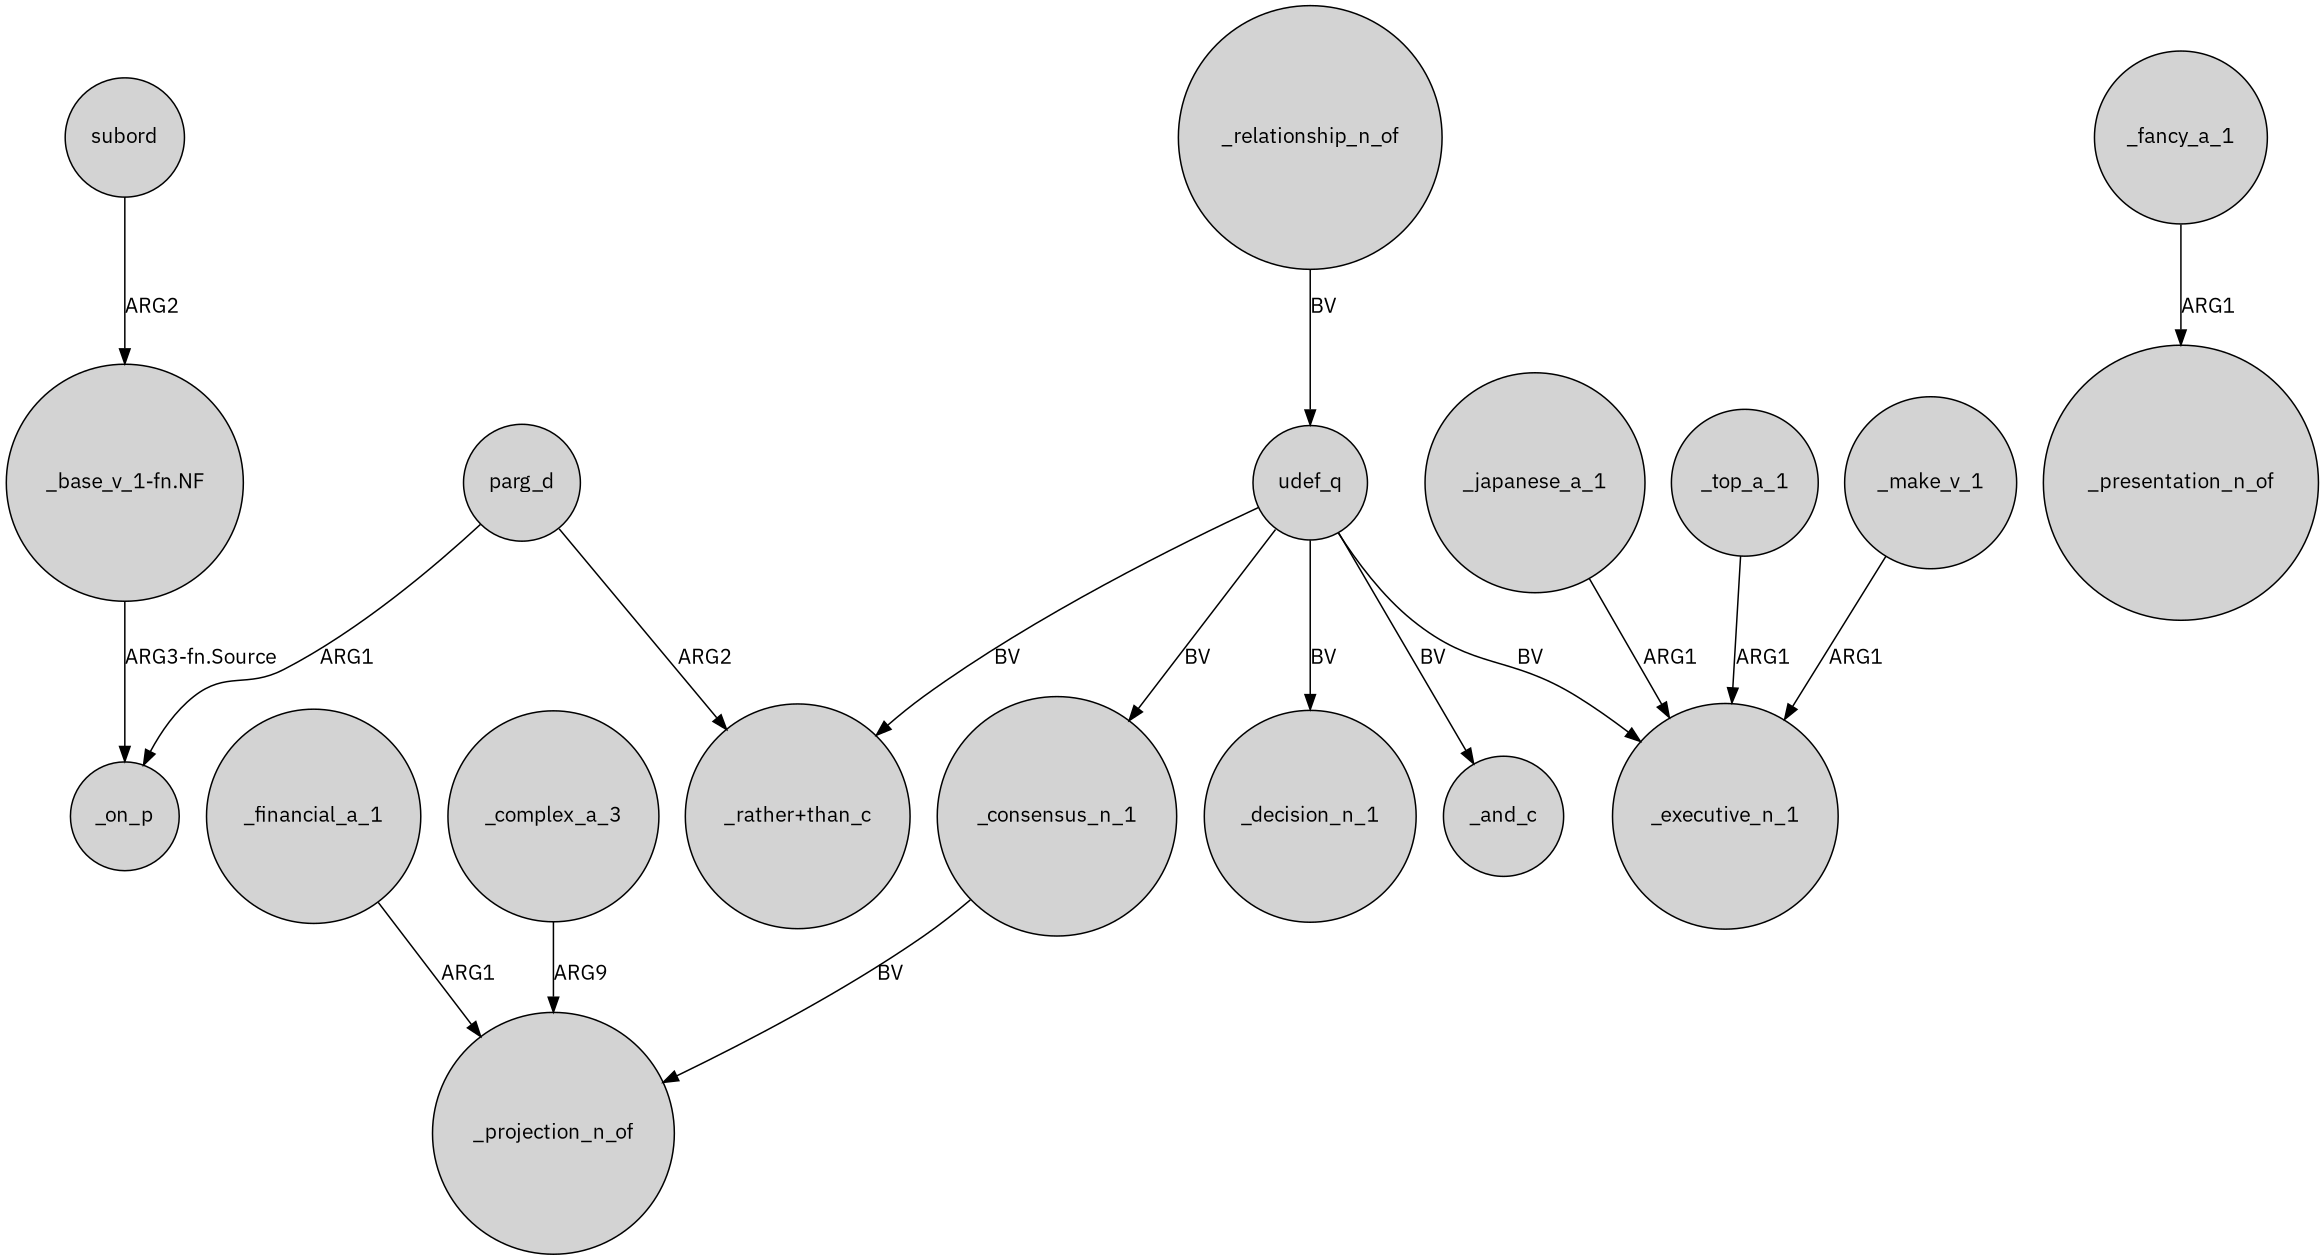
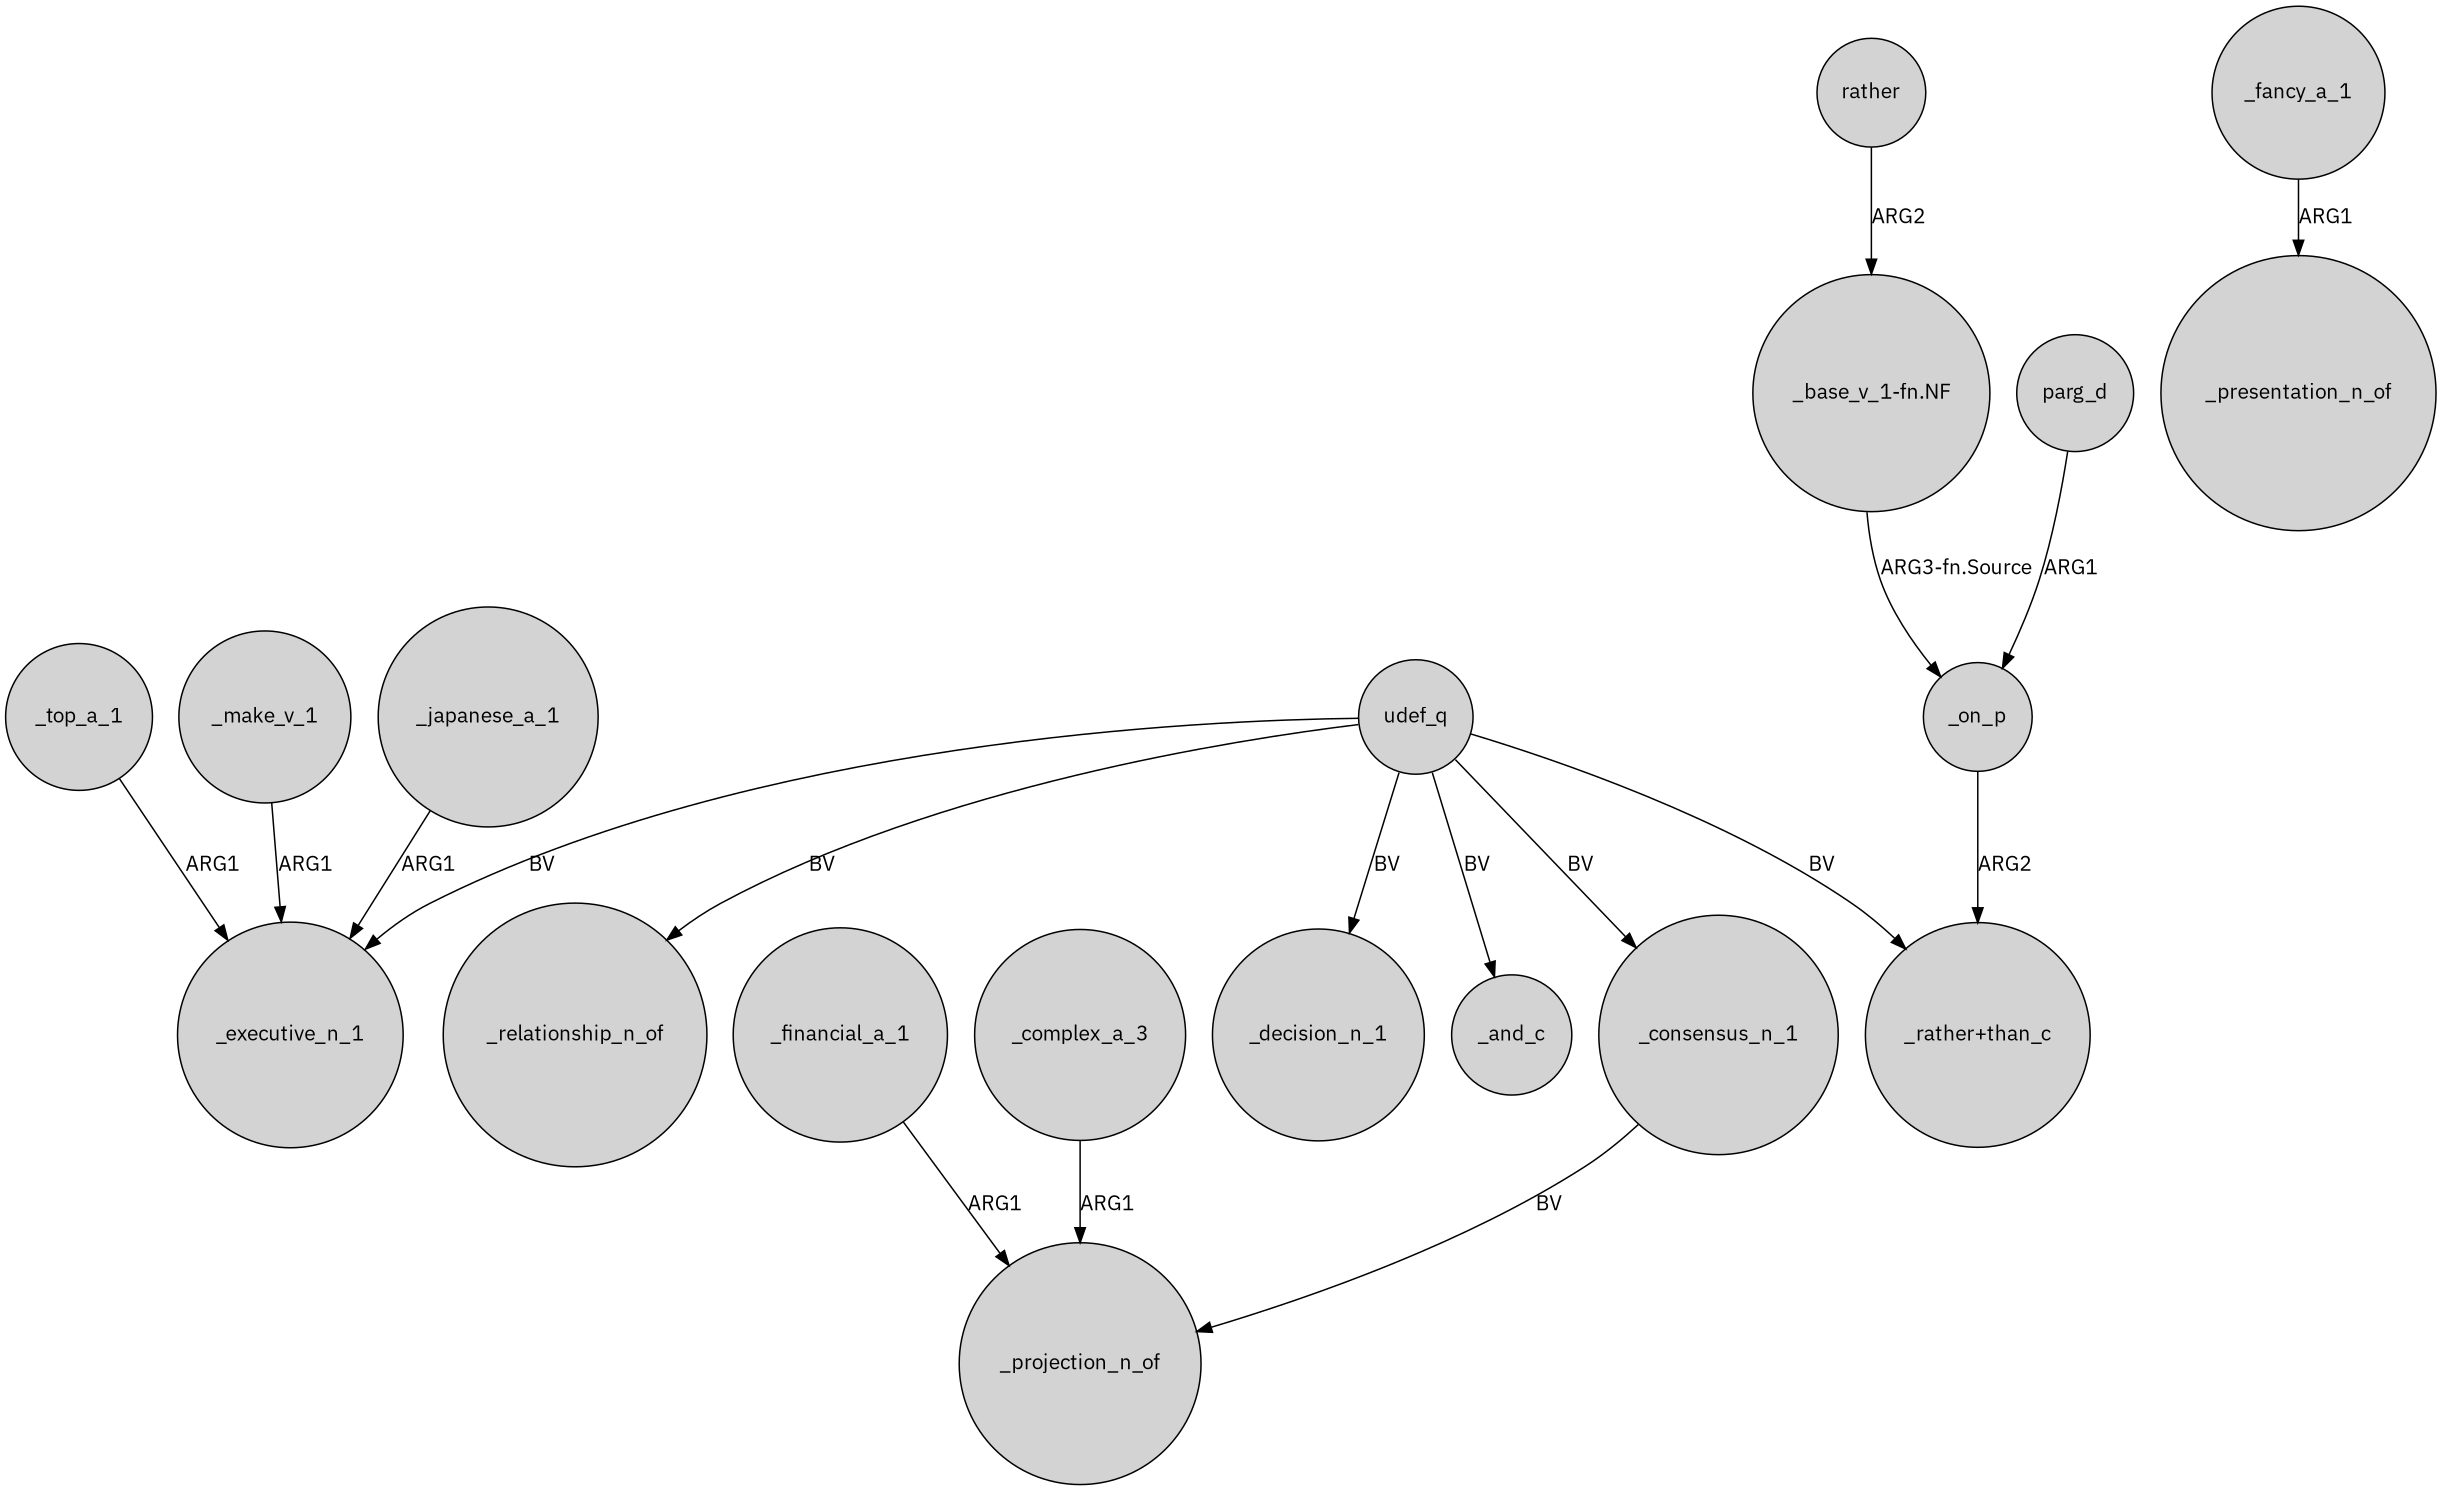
  digraph {
    fontname="IBM Plex Sans"
    node [fontname="IBM Plex Sans" shape=circle style=filled]
    edge [fontname="IBM Plex Sans"]
    _top_a_1
    _executive_n_1
    udef_q
    _consensus_n_1
    "_rather+than_c"
    _relationship_n_of
    _decision_n_1
    _and_c
    _projection_n_of
    "_base_v_1-fn.NF"
    _on_p
    _make_v_1
    _financial_a_1
    _fancy_a_1
    _presentation_n_of
    _japanese_a_1
-   subord
+   subord [label=rather]
    n18 [label=_complex_a_3]
    parg_d
    _top_a_1 -> _executive_n_1 [label=ARG1]
    udef_q -> _executive_n_1 [label=BV]
    udef_q -> _consensus_n_1 [label=BV]
    udef_q -> "_rather+than_c" [label=BV]
-   _relationship_n_of -> udef_q [label=BV]
+   udef_q -> _relationship_n_of [label=BV]
    udef_q -> _decision_n_1 [label=BV]
    udef_q -> _and_c [label=BV]
    _consensus_n_1 -> _projection_n_of [label=BV]
    "_base_v_1-fn.NF" -> _on_p [label="ARG3-fn.Source"]
-   parg_d -> "_rather+than_c" [label=ARG2]
+   _on_p -> "_rather+than_c" [label=ARG2]
    _make_v_1 -> _executive_n_1 [label=ARG1]
    _financial_a_1 -> _projection_n_of [label=ARG1]
    _fancy_a_1 -> _presentation_n_of [label=ARG1]
    _japanese_a_1 -> _executive_n_1 [label=ARG1]
    subord -> "_base_v_1-fn.NF" [label=ARG2]
-   n18 -> _projection_n_of [label=ARG9]
+   n18 -> _projection_n_of [label=ARG1]
    parg_d -> _on_p [label=ARG1]
  }
